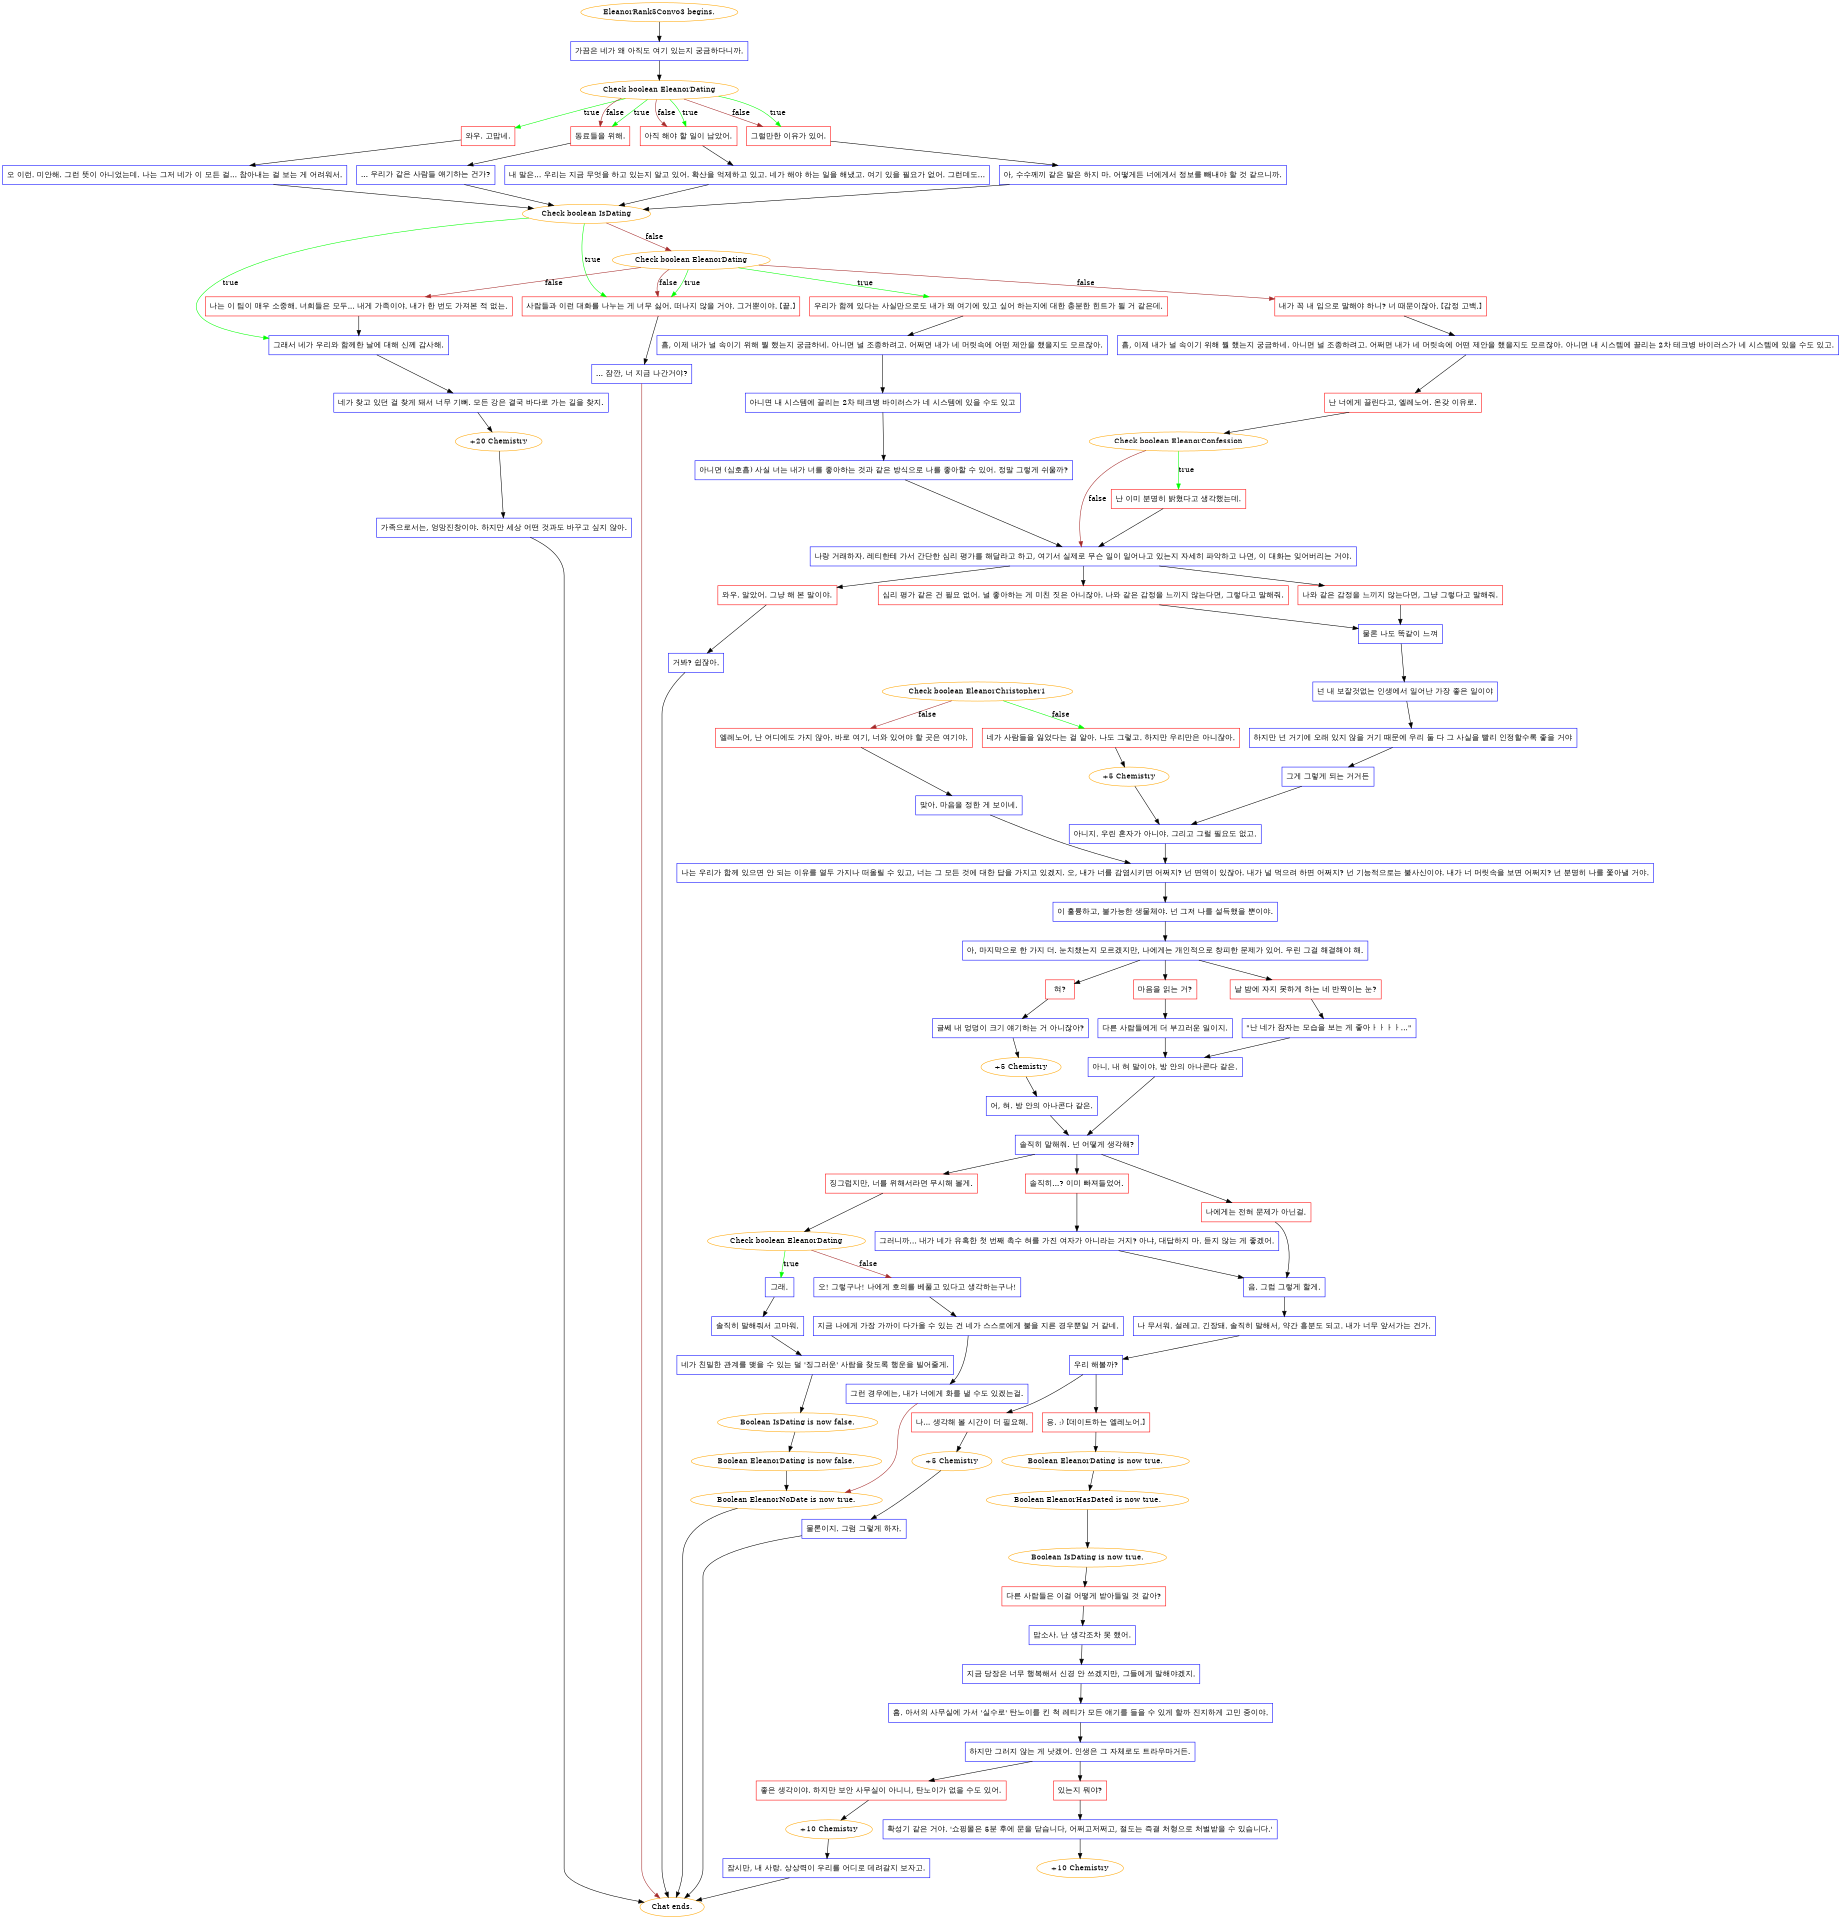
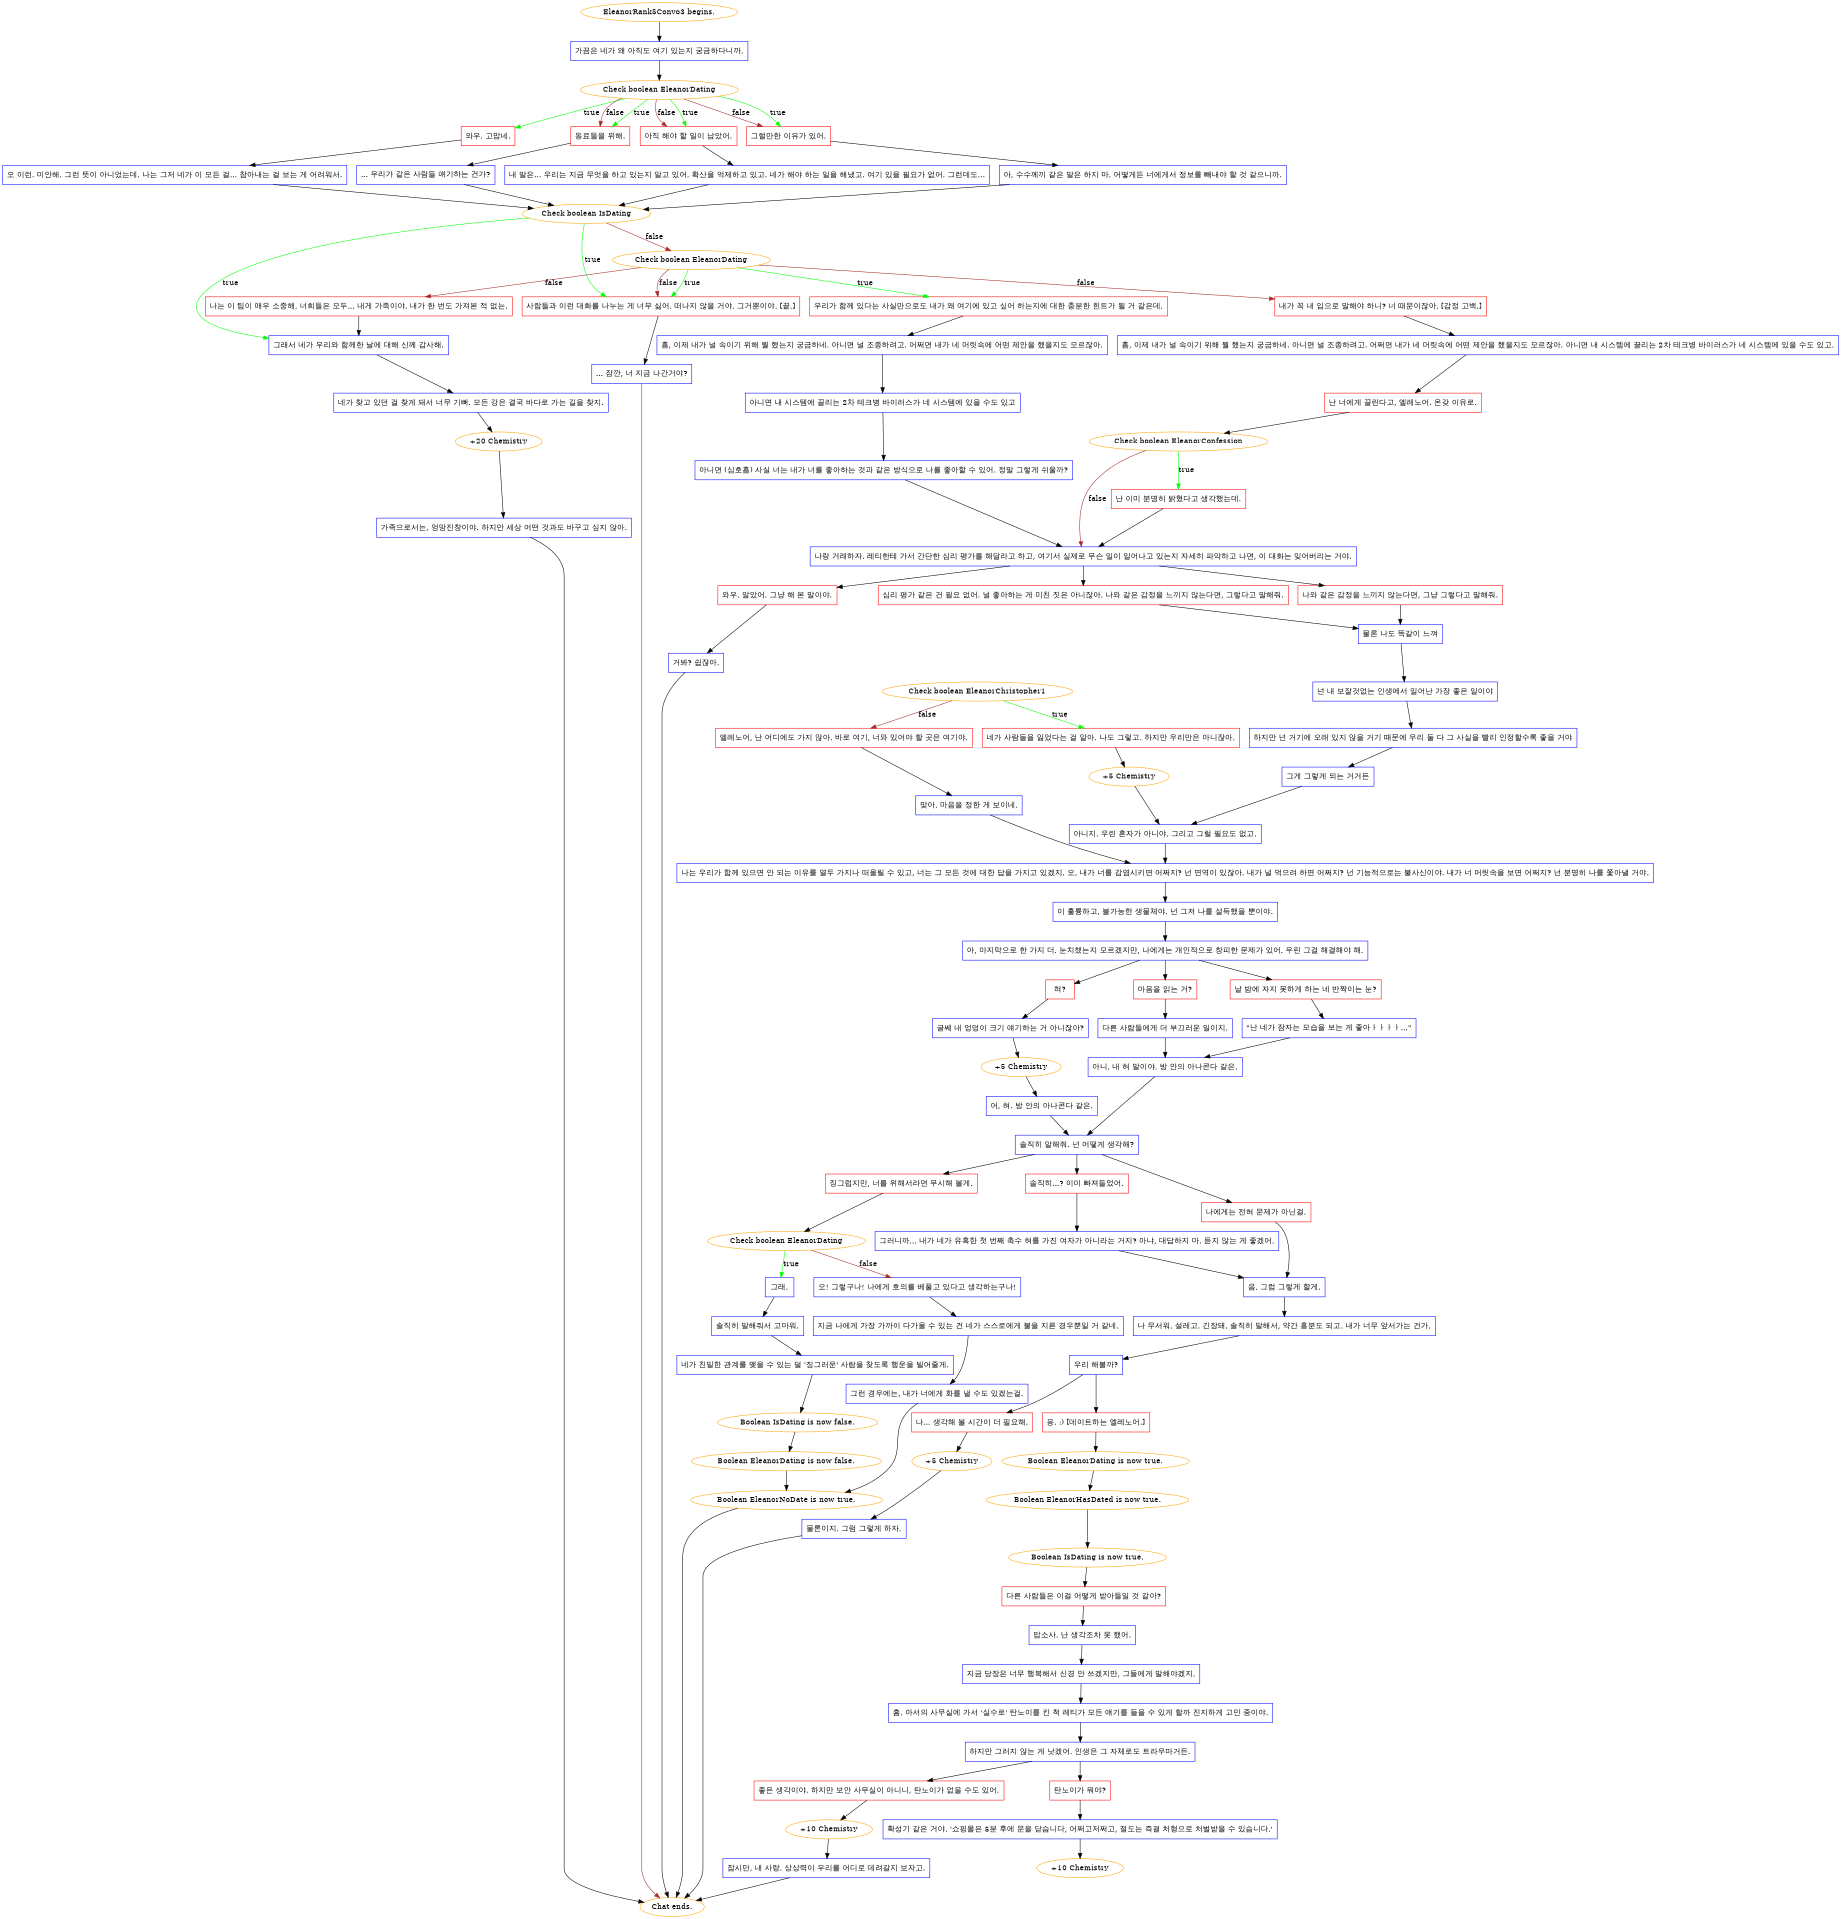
  digraph {
    node [color=blue shape=box]
    "EleanorRank5Convo3 begins." [color=orange shape=""]
    n2 [label="가끔은 네가 왜 아직도 여기 있는지 궁금하다니까."]
    n3 [color=orange label="Check boolean EleanorDating" shape=""]
    n4 [color=red label="와우. 고맙네."]
    n5 [color=red label="동료들을 위해."]
    n6 [color=red label="아직 해야 할 일이 남았어."]
    n7 [color=red label="그럴만한 이유가 있어."]
    n8 [label="오 이런. 미안해. 그런 뜻이 아니었는데. 나는 그저 네가 이 모든 걸... 참아내는 걸 보는 게 어려워서."]
    n9 [label="... 우리가 같은 사람들 얘기하는 건가?"]
    n10 [label="내 말은... 우리는 지금 무엇을 하고 있는지 알고 있어. 확산을 억제하고 있고. 네가 해야 하는 일을 해냈고. 여기 있을 필요가 없어. 그런데도..."]
    n11 [label="아, 수수께끼 같은 말은 하지 마. 어떻게든 너에게서 정보를 빼내야 할 것 같으니까."]
    n12 [color=orange label="Check boolean IsDating" shape=""]
    n13 [color=red label="사람들과 이런 대화를 나누는 게 너무 싫어. 떠나지 않을 거야. 그거뿐이야. [끝.]"]
    n14 [color=orange label="Check boolean EleanorDating" shape=""]
    n15 [label="그래서 네가 우리와 함께한 날에 대해 신께 감사해."]
    n16 [label="... 잠깐, 너 지금 나간거야?"]
    n17 [color=red label="나는 이 팀이 매우 소중해. 너희들은 모두... 내게 가족이야. 내가 한 번도 가져본 적 없는."]
    n18 [color=red label="우리가 함께 있다는 사실만으로도 내가 왜 여기에 있고 싶어 하는지에 대한 충분한 힌트가 될 거 같은데."]
    n19 [color=red label="내가 꼭 내 입으로 말해야 하니? 너 때문이잖아. [감정 고백.]"]
    "Chat ends." [color=orange shape=""]
    n21 [label="네가 찾고 있던 걸 찾게 돼서 너무 기뻐. 모든 강은 결국 바다로 가는 길을 찾지."]
    n22 [label="흠, 이제 내가 널 속이기 위해 뭘 했는지 궁금하네. 아니면 널 조종하려고. 어쩌면 내가 네 머릿속에 어떤 제안을 했을지도 모르잖아."]
    n23 [label="흠, 이제 내가 널 속이기 위해 뭘 했는지 궁금하네. 아니면 널 조종하려고. 어쩌면 내가 네 머릿속에 어떤 제안을 했을지도 모르잖아. 아니면 내 시스템에 끌리는 2차 테크병 바이러스가 네 시스템에 있을 수도 있고."]
    n24 [color=orange label="+20 Chemistry" shape=""]
    n25 [label="아니면 내 시스템에 끌리는 2차 테크병 바이러스가 네 시스템에 있을 수도 있고"]
    n26 [color=red label="난 너에게 끌린다고, 엘레노어. 온갖 이유로."]
    n27 [label="가족으로서는, 엉망진창이야. 하지만 세상 어떤 것과도 바꾸고 싶지 않아."]
    n28 [label="아니면 (심호흡) 사실 너는 내가 너를 좋아하는 것과 같은 방식으로 나를 좋아할 수 있어. 정말 그렇게 쉬울까?"]
    n29 [color=orange label="Check boolean EleanorConfession" shape=""]
    n30 [label="나랑 거래하자. 레티한테 가서 간단한 심리 평가를 해달라고 하고, 여기서 실제로 무슨 일이 일어나고 있는지 자세히 파악하고 나면, 이 대화는 잊어버리는 거야."]
    n31 [color=red label="난 이미 분명히 밝혔다고 생각했는데."]
    n32 [color=red label="심리 평가 같은 건 필요 없어. 널 좋아하는 게 미친 짓은 아니잖아. 나와 같은 감정을 느끼지 않는다면, 그렇다고 말해줘."]
    n33 [color=red label="나와 같은 감정을 느끼지 않는다면, 그냥 그렇다고 말해줘."]
    n34 [color=red label="와우. 알았어. 그냥 해 본 말이야."]
    n35 [label="물론 나도 똑같이 느껴"]
    n36 [label="거봐? 쉽잖아."]
    n37 [label="넌 내 보잘것없는 인생에서 일어난 가장 좋은 일이야"]
    n38 [label="하지만 넌 거기에 오래 있지 않을 거기 때문에 우리 둘 다 그 사실을 빨리 인정할수록 좋을 거야"]
    n39 [label="그게 그렇게 되는 거거든"]
    n40 [label="아니지. 우린 혼자가 아니야. 그리고 그럴 필요도 없고."]
    n41 [color=orange label="Check boolean EleanorChristopher1" shape=""]
    n42 [color=red label="네가 사람들을 잃었다는 걸 알아. 나도 그렇고. 하지만 우리만은 아니잖아."]
    n43 [color=red label="엘레노어, 난 어디에도 가지 않아. 바로 여기, 너와 있어야 할 곳은 여기야."]
    n44 [color=orange label="+5 Chemistry" shape=""]
    n45 [label="맞아. 마음을 정한 게 보이네."]
    n46 [label="나는 우리가 함께 있으면 안 되는 이유를 열두 가지나 떠올릴 수 있고, 너는 그 모든 것에 대한 답을 가지고 있겠지. 오, 내가 너를 감염시키면 어쩌지? 넌 면역이 있잖아. 내가 널 먹으려 하면 어쩌지? 넌 기능적으로는 불사신이야. 내가 너 머릿속을 보면 어쩌지? 넌 분명히 나를 쫓아낼 거야."]
    n47 [label="이 훌륭하고, 불가능한 생물체야. 넌 그저 나를 설득했을 뿐이야."]
    n48 [label="아, 마지막으로 한 가지 더. 눈치챘는지 모르겠지만, 나에게는 개인적으로 창피한 문제가 있어. 우린 그걸 해결해야 해."]
    n49 [color=red label="날 밤에 자지 못하게 하는 네 반짝이는 눈?"]
    n50 [color=red label="마음을 읽는 거?"]
    n51 [color=red label="혀?"]
    n52 [label="\"난 네가 잠자는 모습을 보는 게 좋아ㅏㅏㅏㅏ...\""]
    n53 [label="다른 사람들에게 더 부끄러운 일이지."]
    n54 [label="글쎄 내 엉덩이 크기 얘기하는 거 아니잖아?"]
    n55 [label="아니. 내 혀 말이야. 방 안의 아나콘다 같은."]
    n56 [color=orange label="+5 Chemistry" shape=""]
    n57 [label="솔직히 말해줘. 넌 어떻게 생각해?"]
    n58 [label="어, 혀. 방 안의 아나콘다 같은."]
    n59 [color=red label="징그럽지만, 너를 위해서라면 무시해 볼게."]
    n60 [color=red label="나에게는 전혀 문제가 아닌걸."]
    n61 [color=red label="솔직히...? 이미 빠져들었어."]
    n62 [color=orange label="Check boolean EleanorDating" shape=""]
    n63 [label="음. 그럼 그렇게 할게."]
    n64 [label="그러니까... 내가 네가 유혹한 첫 번째 촉수 혀를 가진 여자가 아니라는 거지? 아냐, 대답하지 마. 듣지 않는 게 좋겠어."]
    n65 [label="그래."]
    n66 [label="오! 그렇구나! 나에게 호의를 베풀고 있다고 생각하는구나!"]
    n67 [label="나 무서워. 설레고. 긴장돼. 솔직히 말해서, 약간 흥분도 되고. 내가 너무 앞서가는 건가."]
    n68 [label="솔직히 말해줘서 고마워."]
    n69 [label="지금 나에게 가장 가까이 다가올 수 있는 건 네가 스스로에게 불을 지른 경우뿐일 거 같네."]
    n70 [label="우리 해볼까?"]
    n71 [label="네가 친밀한 관계를 맺을 수 있는 덜 '징그러운' 사람을 찾도록 행운을 빌어줄게."]
    n72 [label="그런 경우에는, 내가 너에게 화를 낼 수도 있겠는걸."]
    n73 [color=red label="응. :) [데이트하는 엘레노어.]"]
    n74 [color=red label="나... 생각해 볼 시간이 더 필요해."]
    n75 [color=orange label="Boolean IsDating is now false." shape=""]
    n76 [color=orange label="Boolean EleanorNoDate is now true." shape=""]
    n77 [color=orange label="Boolean EleanorDating is now true." shape=""]
    n78 [color=orange label="+5 Chemistry" shape=""]
    n79 [color=orange label="Boolean EleanorDating is now false." shape=""]
    n80 [color=orange label="Boolean EleanorHasDated is now true." shape=""]
    n81 [label="물론이지. 그럼 그렇게 하자."]
    n82 [color=orange label="Boolean IsDating is now true." shape=""]
    n83 [color=red label="다른 사람들은 이걸 어떻게 받아들일 것 같아?"]
    n84 [label="맙소사. 난 생각조차 못 했어."]
    n85 [label="지금 당장은 너무 행복해서 신경 안 쓰겠지만, 그들에게 말해야겠지."]
    n86 [label="흠. 아서의 사무실에 가서 '실수로' 탄노이를 킨 척 레티가 모든 얘기를 들을 수 있게 할까 진지하게 고민 중이야."]
    n87 [label="하지만 그러지 않는 게 낫겠어. 인생은 그 자체로도 트라우마거든."]
    n88 [color=red label="좋은 생각이야. 하지만 보안 사무실이 아니니, 탄노이가 없을 수도 있어."]
-   n89 [color=red label="있는지 뭐야?"]
+   n89 [color=red label="탄노이가 뭐야?"]
    n90 [color=orange label="+10 Chemistry" shape=""]
    n91 [label="확성기 같은 거야. '쇼핑몰은 5분 후에 문을 닫습니다, 어쩌고저쩌고, 절도는 즉결 처형으로 처벌받을 수 있습니다.'"]
    n92 [label="잠시만, 내 사랑. 상상력이 우리를 어디로 데려갈지 보자고."]
    n93 [color=orange label="+10 Chemistry" shape=""]
    "EleanorRank5Convo3 begins." -> n2
    n2 -> n3
    n3 -> n4 [color=green label=true]
    n3 -> n5 [color=green label=true]
    n3 -> n5 [color=brown label=false]
    n3 -> n6 [color=green label=true]
    n3 -> n6 [color=brown label=false]
    n3 -> n7 [color=green label=true]
    n3 -> n7 [color=brown label=false]
    n4 -> n8
    n5 -> n9
    n6 -> n10
    n7 -> n11
    n8 -> n12
    n9 -> n12
    n10 -> n12
    n11 -> n12
    n12 -> n13 [color=green label=true]
    n12 -> n14 [color=brown label=false]
    n12 -> n15 [color=green label=true]
    n13 -> n16
    n14 -> n13 [color=green label=true]
    n14 -> n13 [color=brown label=false]
    n14 -> n17 [color=brown label=false]
    n14 -> n18 [color=green label=true]
    n14 -> n19 [color=brown label=false]
    n15 -> n21
    n16 -> "Chat ends." [color=brown]
    n17 -> n15
    n18 -> n22
    n19 -> n23
    n21 -> n24
    n22 -> n25
    n23 -> n26
    n24 -> n27
    n25 -> n28
    n26 -> n29
    n27 -> "Chat ends."
    n28 -> n30
    n29 -> n30 [color=brown label=false]
    n29 -> n31 [color=green label=true]
    n30 -> n32
    n30 -> n33
    n30 -> n34
    n31 -> n30
    n32 -> n35
    n33 -> n35
    n34 -> n36
    n35 -> n37
    n36 -> "Chat ends."
    n37 -> n38
    n38 -> n39
    n39 -> n40
    n40 -> n46
-   n41 -> n42 [color=green label=false]
+   n41 -> n42 [color=green label=true]
    n41 -> n43 [color=brown label=false]
    n42 -> n44
    n43 -> n45
    n44 -> n40
    n45 -> n46
    n46 -> n47
    n47 -> n48
    n48 -> n49
    n48 -> n50
    n48 -> n51
    n49 -> n52
    n50 -> n53
    n51 -> n54
    n52 -> n55
    n53 -> n55
    n54 -> n56
    n55 -> n57
    n56 -> n58
    n57 -> n59
    n57 -> n60
    n57 -> n61
    n58 -> n57
    n59 -> n62
    n60 -> n63
    n61 -> n64
    n62 -> n65 [color=green label=true]
    n62 -> n66 [color=brown label=false]
    n63 -> n67
    n64 -> n63
    n65 -> n68
    n66 -> n69
    n67 -> n70
    n68 -> n71
    n69 -> n72
    n70 -> n73
    n70 -> n74
    n71 -> n75
-   n72 -> n76 [color=brown]
+   n72 -> n76
    n73 -> n77
    n74 -> n78
    n75 -> n79
    n76 -> "Chat ends."
    n77 -> n80
    n78 -> n81
    n79 -> n76
    n80 -> n82
    n81 -> "Chat ends."
    n82 -> n83
    n83 -> n84
    n84 -> n85
    n85 -> n86
    n86 -> n87
    n87 -> n88
    n87 -> n89
    n88 -> n90
    n89 -> n91
    n90 -> n92
    n91 -> n93
    n92 -> "Chat ends."
  }
